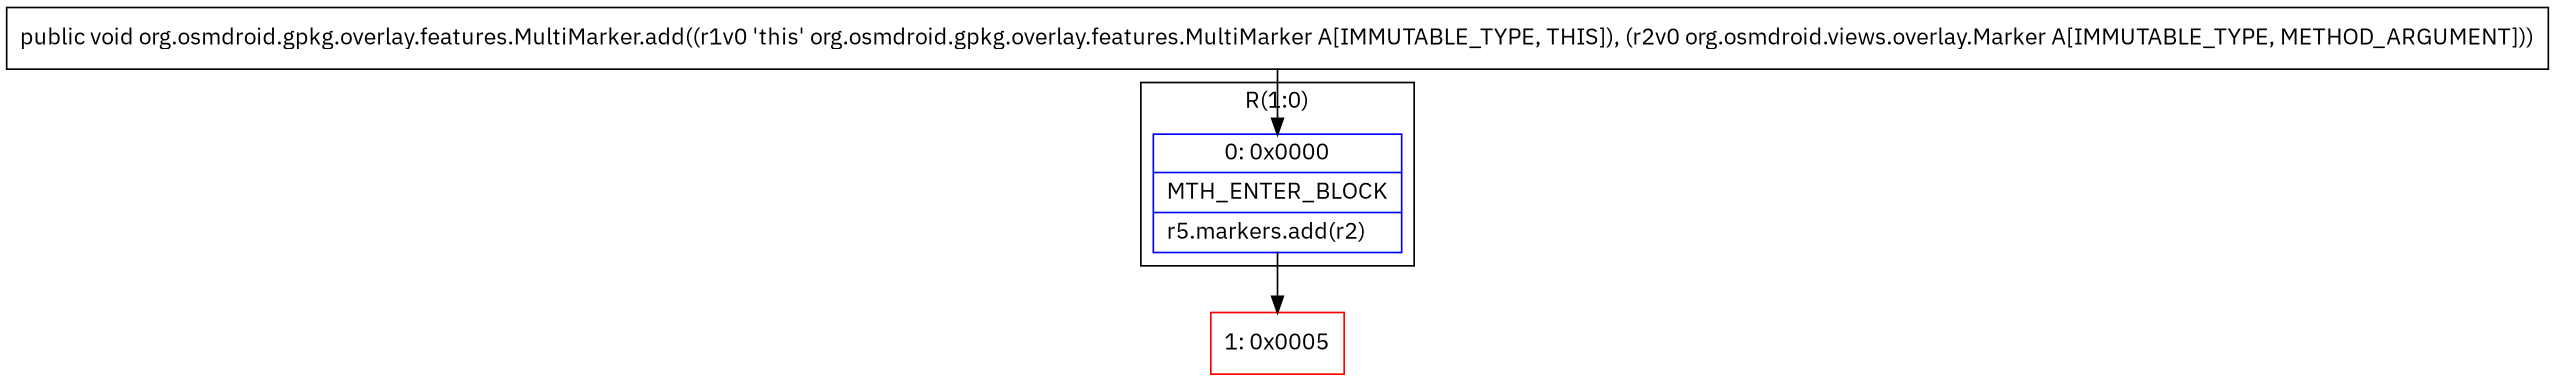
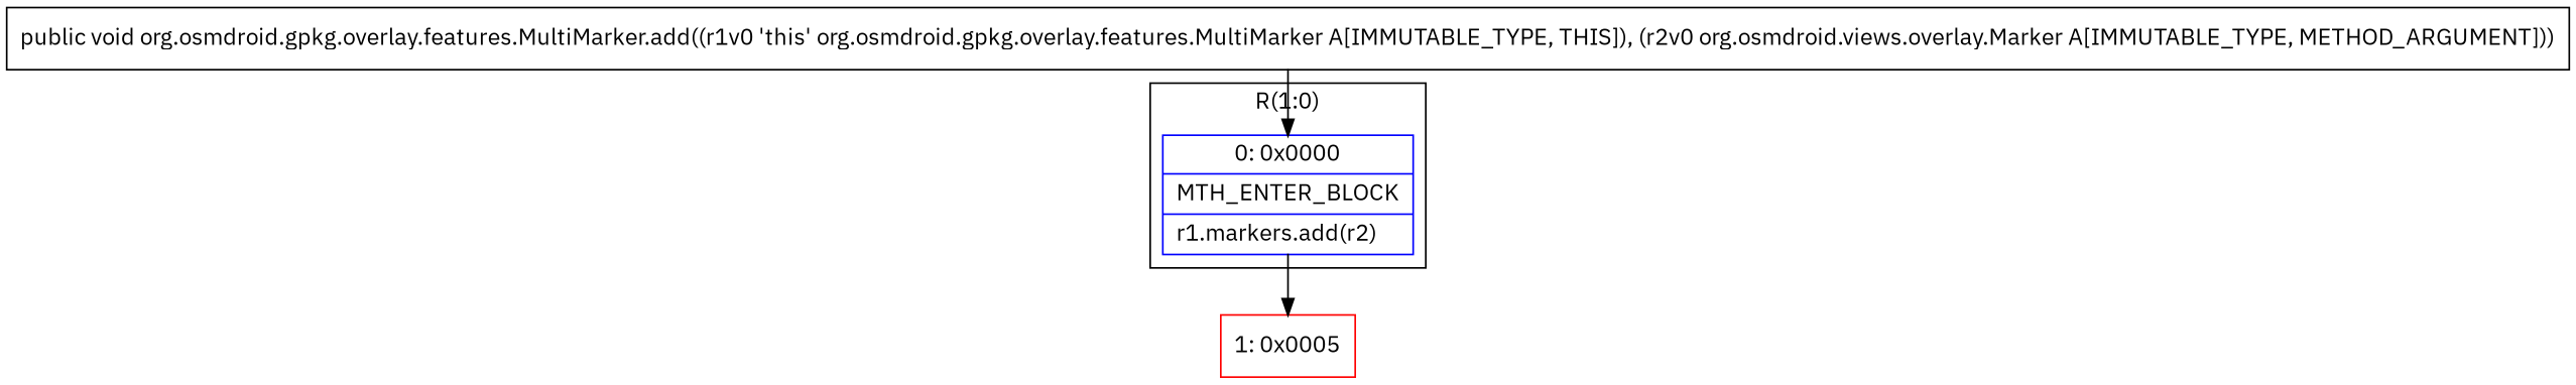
  digraph {
    fontname="IBM Plex Sans"
    node [shape=record fontname="IBM Plex Sans"]
    edge [fontname="IBM Plex Sans"]
-   n1 [color=blue label="{0\:\ 0x0000|MTH_ENTER_BLOCK\l|r5.markers.add(r2)\l}"]
+   n1 [color=blue label="{0\:\ 0x0000|MTH_ENTER_BLOCK\l|r1.markers.add(r2)\l}"]
    n2 [color=red label="{1\:\ 0x0005}"]
    n3 [label="{public void org.osmdroid.gpkg.overlay.features.MultiMarker.add((r1v0 'this' org.osmdroid.gpkg.overlay.features.MultiMarker A[IMMUTABLE_TYPE, THIS]), (r2v0 org.osmdroid.views.overlay.Marker A[IMMUTABLE_TYPE, METHOD_ARGUMENT])) }"]
    subgraph cluster_1 {
      label="R(1:0)"
      n1
    }
    n1 -> n2
    n3 -> n1
  }
